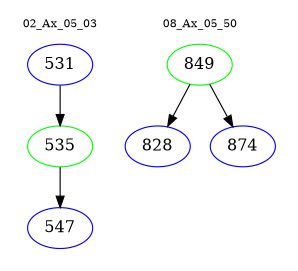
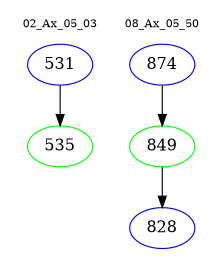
  digraph {
    node [color=blue]
    edge [color=black]
    n1 [color=green label=535]
    n2 [label=531]
-   n3 [label=547]
    n4 [color=green label=849]
    n5 [label=828]
    n6 [label=874]
    subgraph cluster_1 {
      color=white
      fontsize=10
      label="02_Ax_05_03"
      n1
      n2
-     n3
    }
    subgraph cluster_2 {
      color=white
      fontsize=10
      label="08_Ax_05_50"
      n4
      n5
      n6
    }
-   n1 -> n3
    n2 -> n1
    n4 -> n5
-   n4 -> n6
+   n6 -> n4
  }
